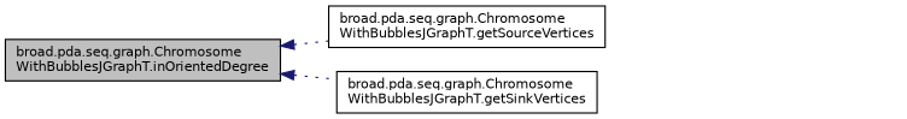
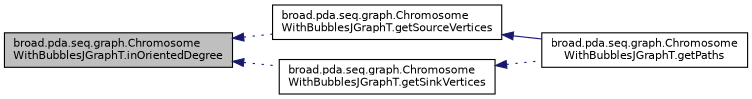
  digraph {
    rankdir=LR
    node [color=black fillcolor=white fontname=Helvetica fontsize=10 shape=record style=filled]
    edge [color=midnightblue dir=back fontname=Helvetica fontsize=10 labelfontname=Helvetica labelfontsize=10 style=dotted]
    n1 [fillcolor=grey75 fontcolor=black height=0.2 label="broad.pda.seq.graph.Chromosome\lWithBubblesJGraphT.inOrientedDegree" width=0.4]
    n2 [height=0.2 label="broad.pda.seq.graph.Chromosome\lWithBubblesJGraphT.getSourceVertices" width=0.4]
    n3 [height=0.2 label="broad.pda.seq.graph.Chromosome\lWithBubblesJGraphT.getSinkVertices" width=0.4]
+   n4 [height=0.2 label="broad.pda.seq.graph.Chromosome\lWithBubblesJGraphT.getPaths" width=0.4]
    n1 -> n2
    n1 -> n3
+   n2 -> n4 [style=solid]
+   n3 -> n4
  }
